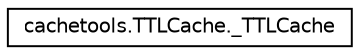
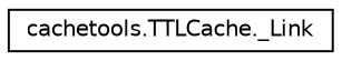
  digraph {
    rankdir=LR
-   n1 [color=black fillcolor=white fontname=Helvetica fontsize=10 height=0.2 label="cachetools.TTLCache._TTLCache" shape=record style=filled width=0.4]
+   n1 [color=black fillcolor=white fontname=Helvetica fontsize=10 height=0.2 label="cachetools.TTLCache._Link" shape=record style=filled width=0.4]
  }
